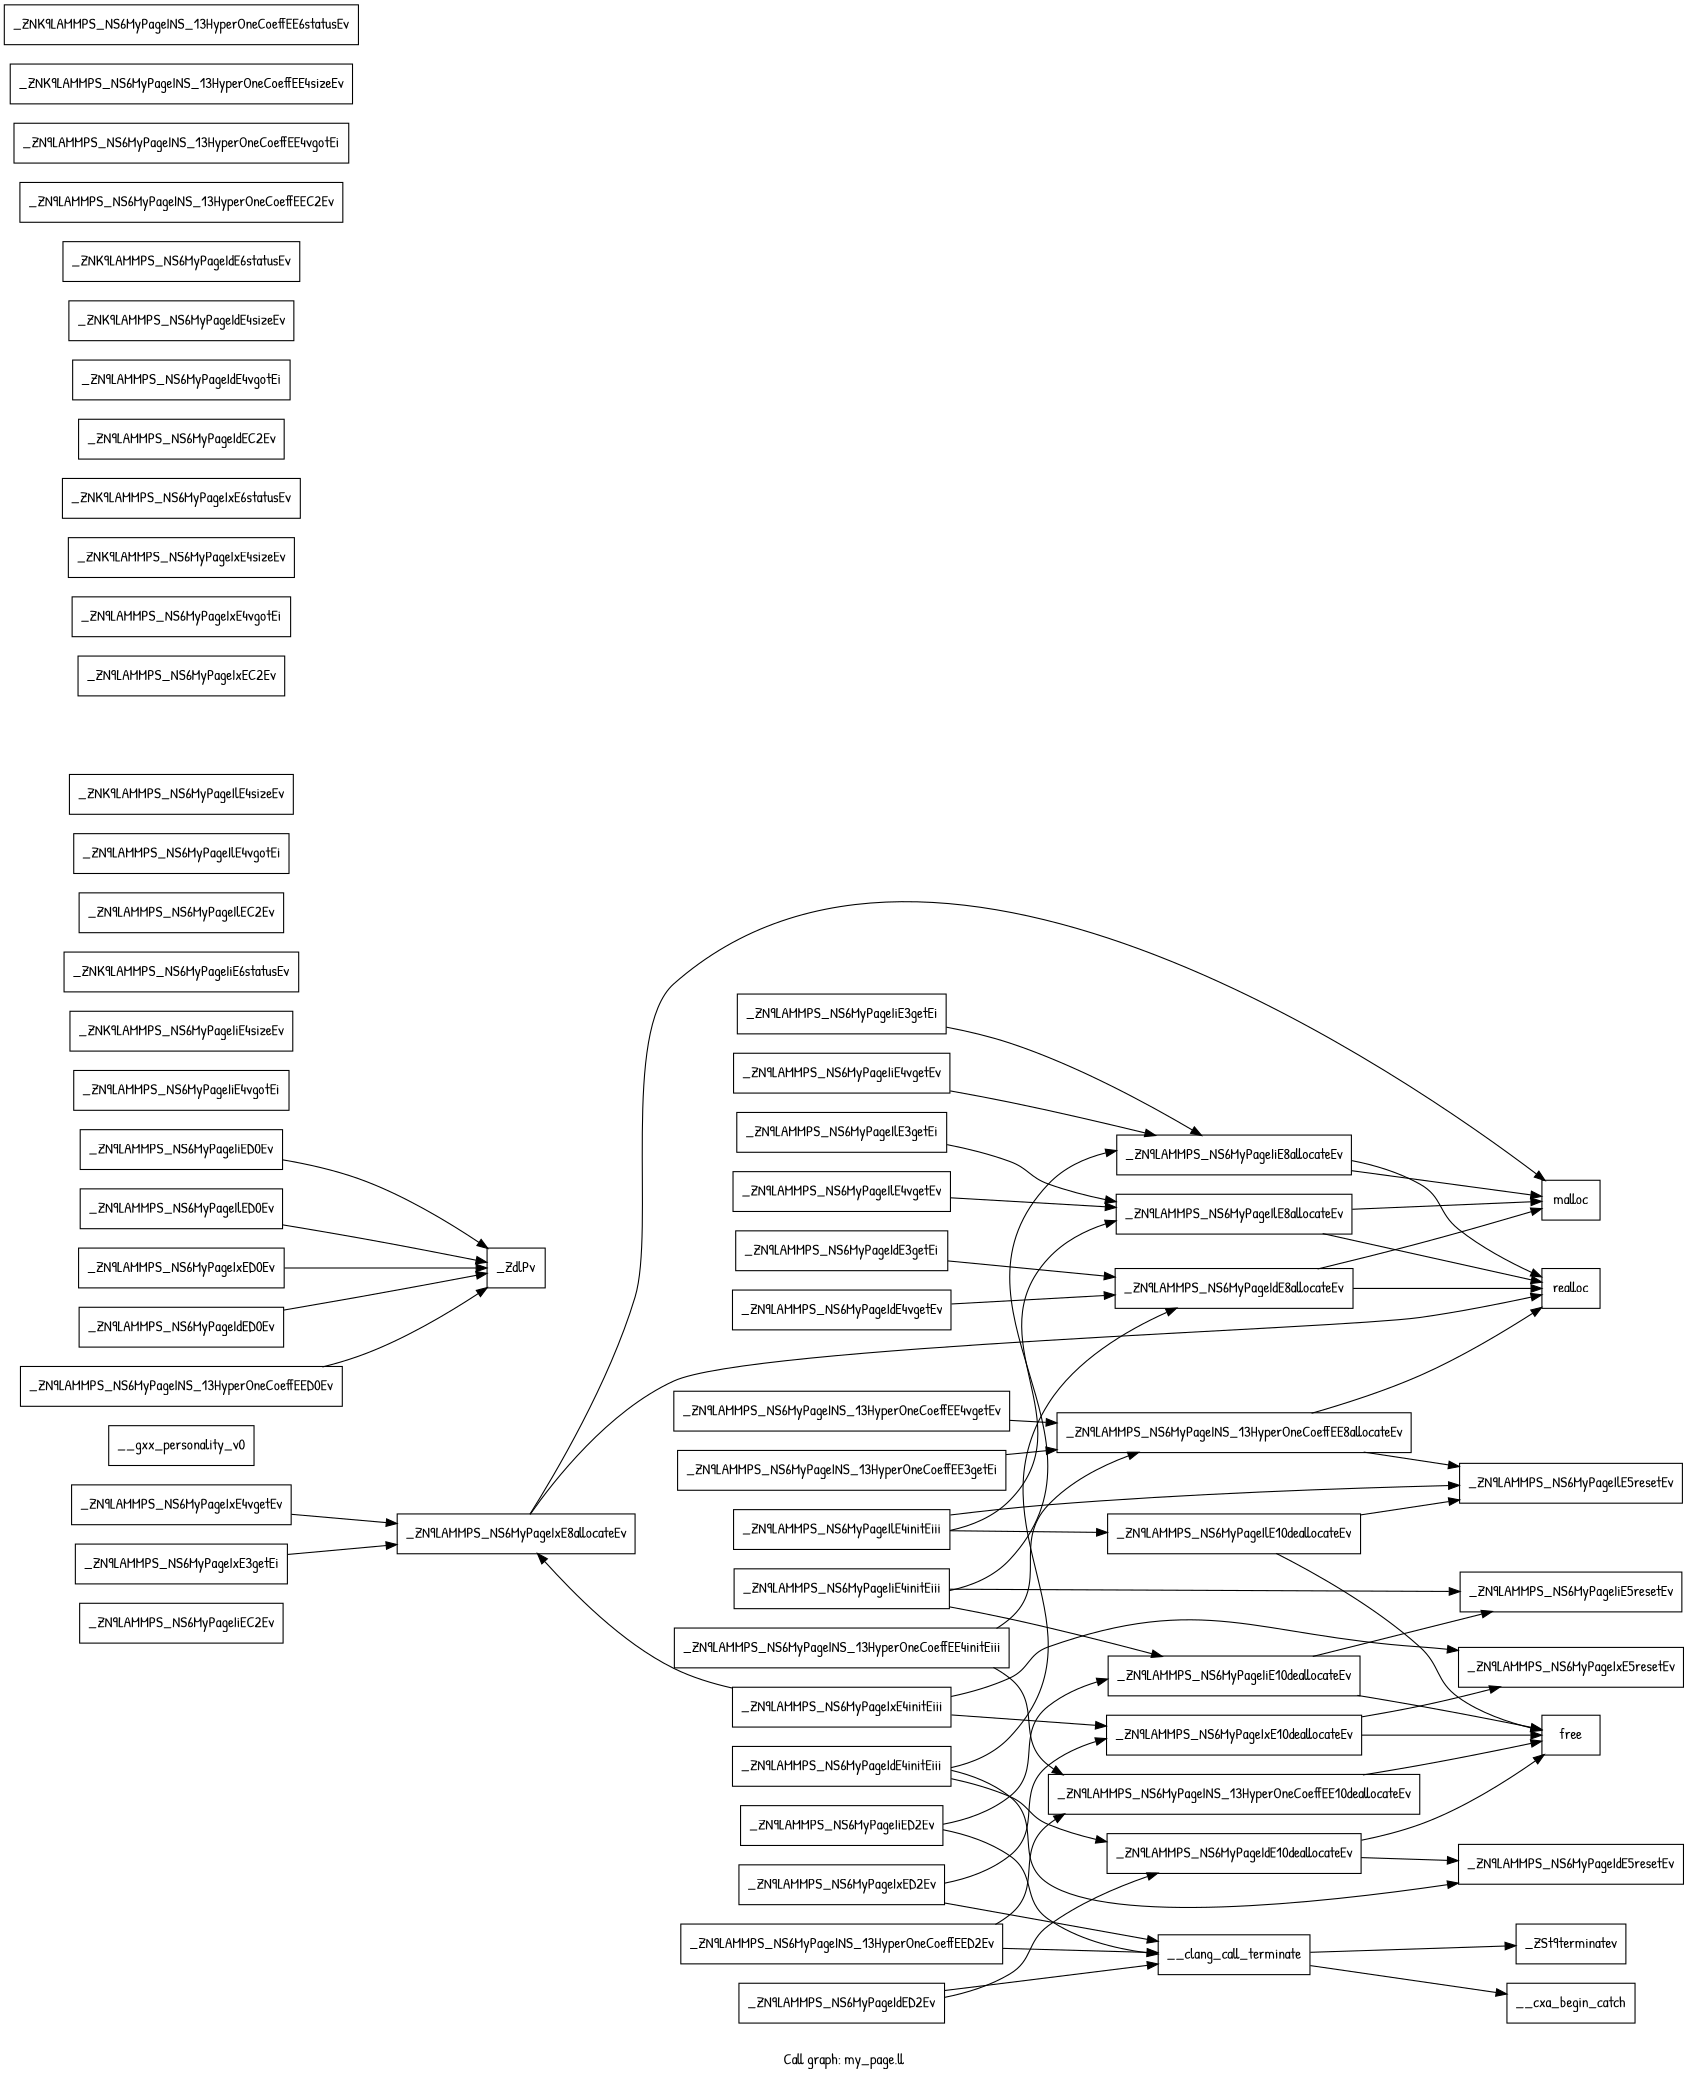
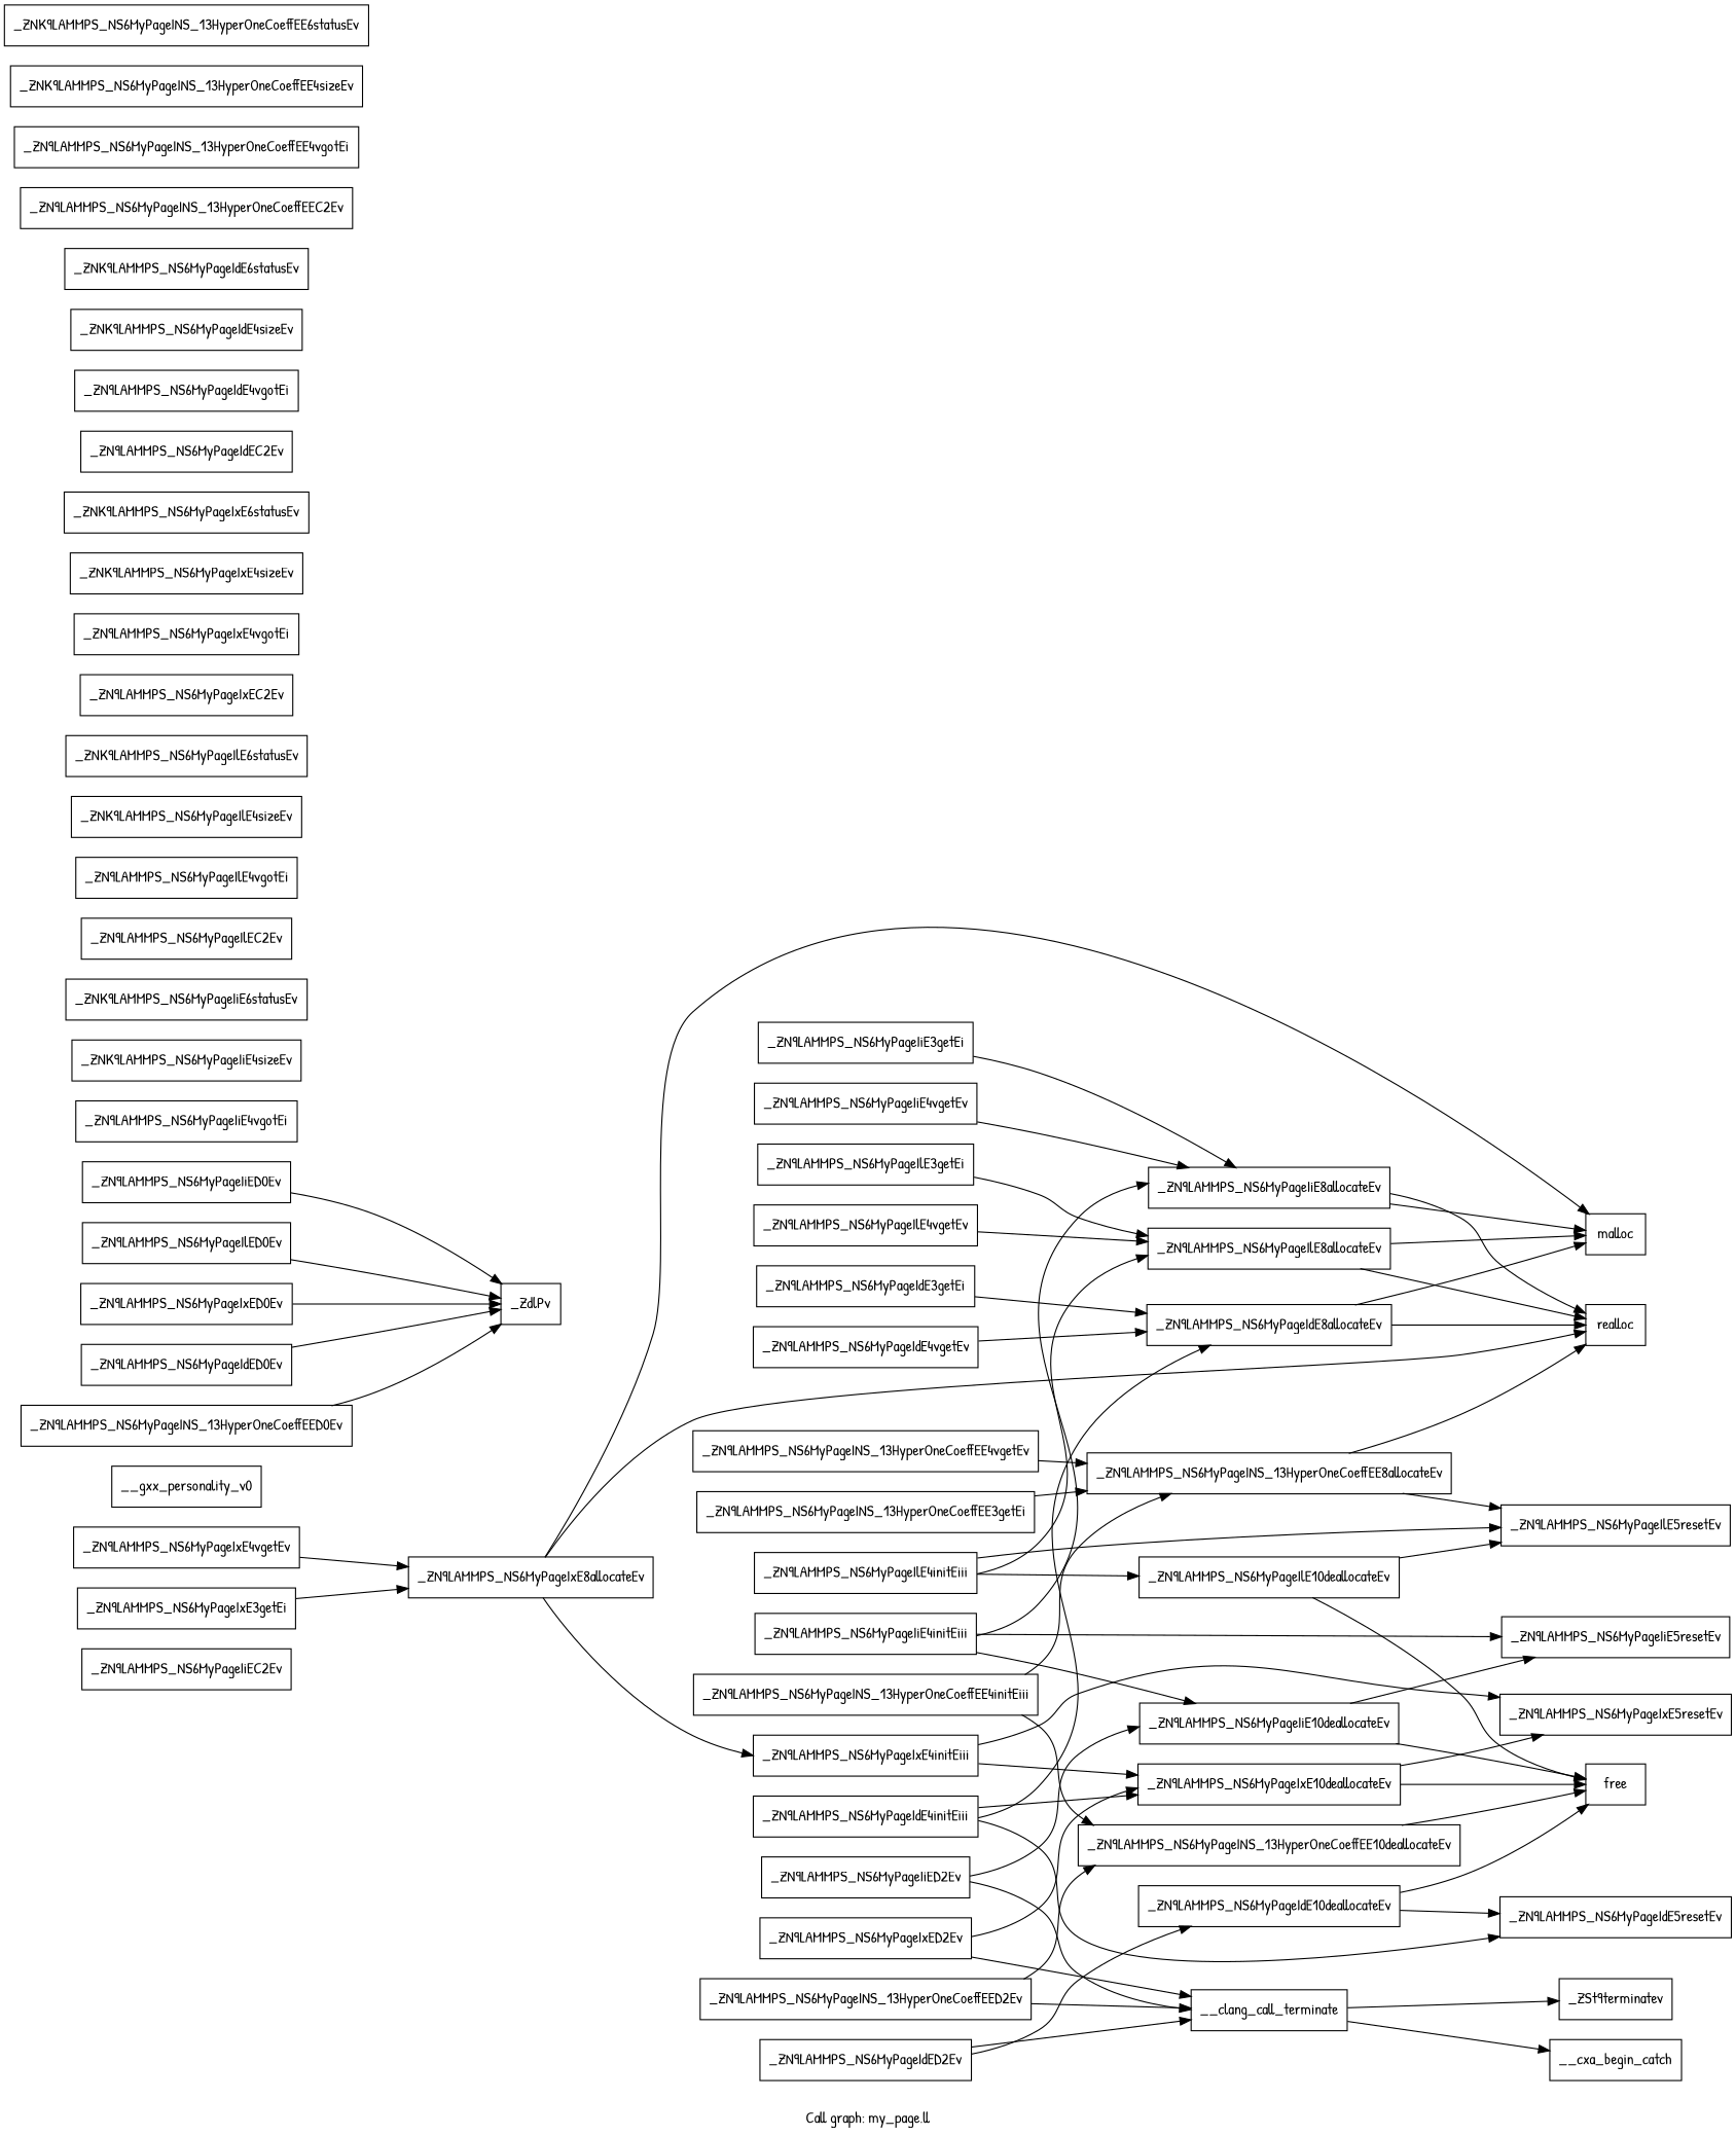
  digraph {
    fontname="Patrick Hand"
    label="Call graph: my_page.ll"
    rankdir=LR
    node [fontname="Patrick Hand" shape=record]
    edge [fontname="Patrick Hand"]
    n1 [label="{_ZN9LAMMPS_NS6MyPageIiEC2Ev}"]
    n2 [label="{_ZN9LAMMPS_NS6MyPageIiED2Ev}"]
    n3 [label="{_ZN9LAMMPS_NS6MyPageIiE10deallocateEv}"]
    n4 [label="{__clang_call_terminate}"]
    n5 [label="{_ZN9LAMMPS_NS6MyPageIiE5resetEv}"]
    n6 [label="{free}"]
    n7 [label="{__cxa_begin_catch}"]
    n8 [label="{_ZSt9terminatev}"]
    n9 [label="{__gxx_personality_v0}"]
    n10 [label="{_ZN9LAMMPS_NS6MyPageIiED0Ev}"]
    n11 [label="{_ZdlPv}"]
    n12 [label="{_ZN9LAMMPS_NS6MyPageIiE4initEiii}"]
    n13 [label="{_ZN9LAMMPS_NS6MyPageIiE8allocateEv}"]
    n14 [label="{realloc}"]
    n15 [label="{malloc}"]
    n16 [label="{_ZN9LAMMPS_NS6MyPageIiE3getEi}"]
    n17 [label="{_ZN9LAMMPS_NS6MyPageIlE8allocateEv}"]
    n18 [label="{_ZN9LAMMPS_NS6MyPageIiE4vgetEv}"]
    n19 [label="{_ZN9LAMMPS_NS6MyPageIiE4vgotEi}"]
    n20 [label="{_ZNK9LAMMPS_NS6MyPageIiE4sizeEv}"]
    n21 [label="{_ZNK9LAMMPS_NS6MyPageIiE6statusEv}"]
    n22 [label="{_ZN9LAMMPS_NS6MyPageIlEC2Ev}"]
    n23 [label="{_ZN9LAMMPS_NS6MyPageIlE10deallocateEv}"]
    n24 [label="{_ZN9LAMMPS_NS6MyPageIlE5resetEv}"]
    n25 [label="{_ZN9LAMMPS_NS6MyPageIlED0Ev}"]
    n26 [label="{_ZN9LAMMPS_NS6MyPageIlE4initEiii}"]
    n27 [label="{_ZN9LAMMPS_NS6MyPageIxE4vgetEv}"]
    n28 [label="{_ZN9LAMMPS_NS6MyPageIxE8allocateEv}"]
    n29 [label="{_ZN9LAMMPS_NS6MyPageIlE3getEi}"]
    n30 [label="{_ZN9LAMMPS_NS6MyPageIlE4vgetEv}"]
    n31 [label="{_ZN9LAMMPS_NS6MyPageIlE4vgotEi}"]
    n32 [label="{_ZNK9LAMMPS_NS6MyPageIlE4sizeEv}"]
+   n33 [label="{_ZNK9LAMMPS_NS6MyPageIlE6statusEv}"]
    n34 [label="{_ZN9LAMMPS_NS6MyPageIxEC2Ev}"]
    n35 [label="{_ZN9LAMMPS_NS6MyPageIxED2Ev}"]
    n36 [label="{_ZN9LAMMPS_NS6MyPageIxE10deallocateEv}"]
    n37 [label="{_ZN9LAMMPS_NS6MyPageIxE5resetEv}"]
    n38 [label="{_ZN9LAMMPS_NS6MyPageIxED0Ev}"]
    n39 [label="{_ZN9LAMMPS_NS6MyPageIxE4initEiii}"]
    n40 [label="{_ZN9LAMMPS_NS6MyPageIxE3getEi}"]
    n41 [label="{_ZN9LAMMPS_NS6MyPageIxE4vgotEi}"]
    n42 [label="{_ZNK9LAMMPS_NS6MyPageIxE4sizeEv}"]
    n43 [label="{_ZNK9LAMMPS_NS6MyPageIxE6statusEv}"]
    n44 [label="{_ZN9LAMMPS_NS6MyPageIdEC2Ev}"]
    n45 [label="{_ZN9LAMMPS_NS6MyPageIdED2Ev}"]
    n46 [label="{_ZN9LAMMPS_NS6MyPageIdE10deallocateEv}"]
    n47 [label="{_ZN9LAMMPS_NS6MyPageIdE5resetEv}"]
    n48 [label="{_ZN9LAMMPS_NS6MyPageIdED0Ev}"]
    n49 [label="{_ZN9LAMMPS_NS6MyPageIdE4initEiii}"]
    n50 [label="{_ZN9LAMMPS_NS6MyPageIdE8allocateEv}"]
    n51 [label="{_ZN9LAMMPS_NS6MyPageIdE3getEi}"]
    n52 [label="{_ZN9LAMMPS_NS6MyPageIdE4vgetEv}"]
    n53 [label="{_ZN9LAMMPS_NS6MyPageIdE4vgotEi}"]
    n54 [label="{_ZNK9LAMMPS_NS6MyPageIdE4sizeEv}"]
    n55 [label="{_ZNK9LAMMPS_NS6MyPageIdE6statusEv}"]
    n56 [label="{_ZN9LAMMPS_NS6MyPageINS_13HyperOneCoeffEEC2Ev}"]
    n57 [label="{_ZN9LAMMPS_NS6MyPageINS_13HyperOneCoeffEED2Ev}"]
    n58 [label="{_ZN9LAMMPS_NS6MyPageINS_13HyperOneCoeffEE10deallocateEv}"]
    n59 [label="{_ZN9LAMMPS_NS6MyPageINS_13HyperOneCoeffEED0Ev}"]
    n60 [label="{_ZN9LAMMPS_NS6MyPageINS_13HyperOneCoeffEE4initEiii}"]
    n61 [label="{_ZN9LAMMPS_NS6MyPageINS_13HyperOneCoeffEE8allocateEv}"]
    n62 [label="{_ZN9LAMMPS_NS6MyPageINS_13HyperOneCoeffEE3getEi}"]
    n63 [label="{_ZN9LAMMPS_NS6MyPageINS_13HyperOneCoeffEE4vgetEv}"]
    n64 [label="{_ZN9LAMMPS_NS6MyPageINS_13HyperOneCoeffEE4vgotEi}"]
    n65 [label="{_ZNK9LAMMPS_NS6MyPageINS_13HyperOneCoeffEE4sizeEv}"]
    n66 [label="{_ZNK9LAMMPS_NS6MyPageINS_13HyperOneCoeffEE6statusEv}"]
    n2 -> n3
    n2 -> n4
    n3 -> n5
    n3 -> n6
    n4 -> n7
    n4 -> n8
    n10 -> n11
    n12 -> n3
    n12 -> n5
    n12 -> n13
    n13 -> n14
    n13 -> n15
    n16 -> n13
    n17 -> n14
    n17 -> n15
    n18 -> n13
    n23 -> n6
    n23 -> n24
    n25 -> n11
    n26 -> n17
    n26 -> n23
    n26 -> n24
    n27 -> n28
    n28 -> n14
    n28 -> n15
    n29 -> n17
    n30 -> n17
    n35 -> n4
    n35 -> n36
    n36 -> n6
    n36 -> n37
    n38 -> n11
-   n39 -> n28
+   n28 -> n39
    n39 -> n36
    n39 -> n37
    n40 -> n28
    n45 -> n4
    n45 -> n46
    n46 -> n6
    n46 -> n47
    n48 -> n11
-   n49 -> n46
+   n49 -> n36
    n49 -> n47
    n49 -> n50
    n50 -> n14
    n50 -> n15
    n51 -> n50
    n52 -> n50
    n57 -> n4
    n57 -> n58
    n58 -> n6
    n59 -> n11
    n60 -> n58
    n60 -> n61
    n61 -> n14
    n61 -> n24
    n62 -> n61
    n63 -> n61
  }
